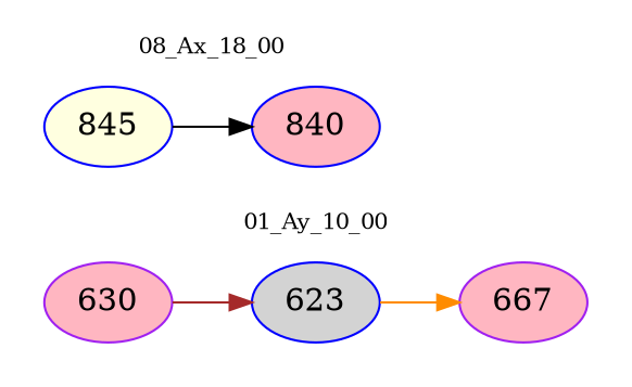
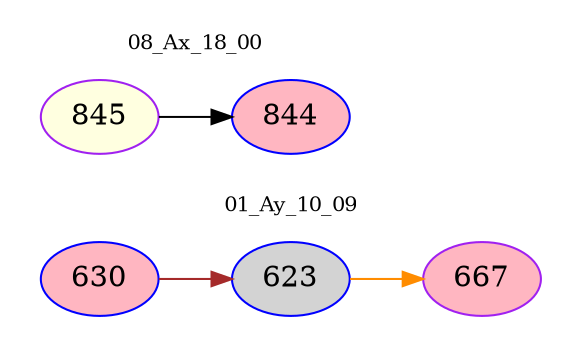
  digraph {
    rankdir=LR
    node [color=purple fillcolor=lightpink style=filled]
-   n1 [label=630]
+   n1 [color=blue label=630]
    n2 [color=blue fillcolor=lightgrey label=623]
    n3 [label=667]
-   n4 [color=blue fillcolor=lightyellow label=845]
-   n5 [color=blue label=840]
+   n4 [fillcolor=lightyellow label=845]
+   n5 [color=blue label=844]
    subgraph cluster_1 {
      color=white
      fontsize=10
-     label="01_Ay_10_00"
+     label="01_Ay_10_09"
      n1
      n2
      n3
    }
    subgraph cluster_2 {
      color=white
      fontsize=10
      label="08_Ax_18_00"
      n4
      n5
    }
    n1 -> n2 [color=brown]
    n2 -> n3 [color=darkorange]
    n4 -> n5 [color=black]
  }
